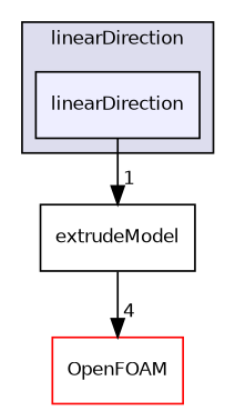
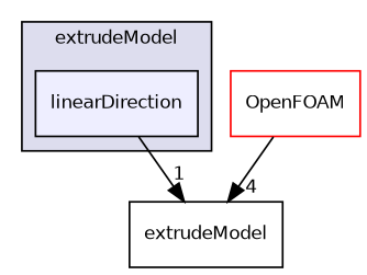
  digraph {
    compound=true
    node [fontname=Helvetica fontsize=10 shape=box]
    edge [labeldistance=1.5 labelfontname=Helvetica labelfontsize=10]
    n1 [fillcolor="#eeeeff" label=linearDirection pencolor=black style=filled]
    n2 [label=extrudeModel]
    n3 [color=red label=OpenFOAM]
    subgraph cluster_1 {
      bgcolor="#ddddee"
      fontname=Helvetica
      fontsize=10
-     label=linearDirection
+     label=extrudeModel
      pencolor=black
      n1
    }
    n1 -> n2 [headlabel=1]
-   n2 -> n3 [headlabel=4]
+   n3 -> n2 [headlabel=4]
  }
